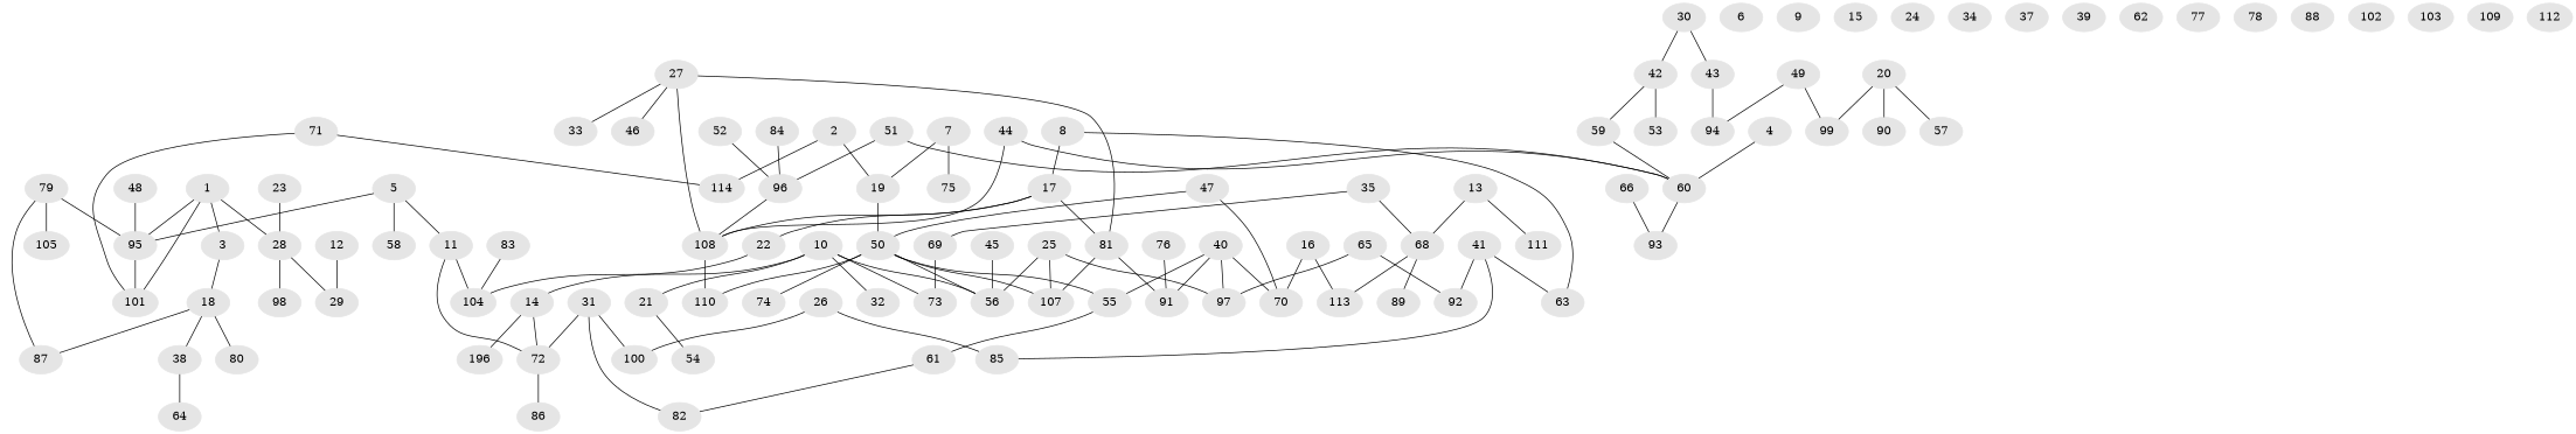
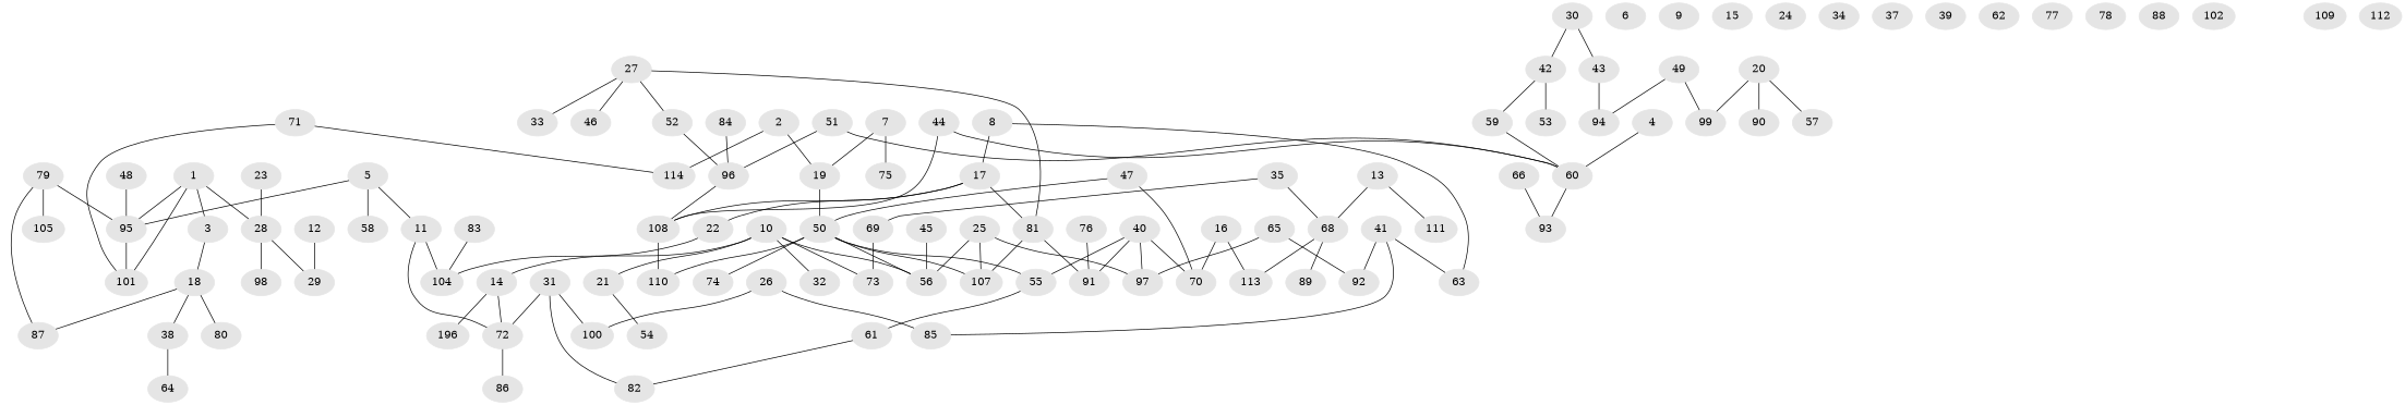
  graph {
    node [color=gray90 style=filled]
    1
    3
    28
    95
    101
    18
    29
    98
    2
    19
    114
    50
    38
    80
    87
    4
    60
    93
    5
    11
    58
    72
    104
    6
    7
    75
    8
    17
    63
    22
    81
    108
    9
    10
    14
    21
    32
    56
    73
    n40 [label=196]
    54
    86
    12
    13
    68
    111
    113
    89
    15
    16
    70
    107
    91
    110
    64
    55
    74
    20
    57
    90
    99
    23
    24
    25
    97
    26
    85
    100
    27
    33
    46
    52
    96
    30
    42
    43
    53
    59
    94
    31
    82
    34
    35
    69
    37
    39
    40
    61
    41
    92
    44
    45
    47
    48
    49
    51
    62
    65
    66
    71
    76
    77
    78
    79
    105
    83
    84
    88
    102
-   103
    109
    112
    1 -- 3
    1 -- 28
    1 -- 95
    1 -- 101
    3 -- 18
    28 -- 29
    28 -- 98
    95 -- 101
    18 -- 38
    18 -- 80
    18 -- 87
    2 -- 19
    2 -- 114
    19 -- 50
    50 -- 56
    50 -- 107
    50 -- 110
    50 -- 55
    50 -- 74
    38 -- 64
    4 -- 60
    60 -- 93
    5 -- 95
    5 -- 11
    5 -- 58
    11 -- 72
    11 -- 104
    72 -- 86
    7 -- 19
    7 -- 75
    8 -- 17
    8 -- 63
    17 -- 22
    17 -- 81
    17 -- 108
    22 -- 104
    81 -- 107
    81 -- 91
    108 -- 110
    10 -- 14
    10 -- 21
    10 -- 32
    10 -- 56
    10 -- 73
    14 -- 72
    14 -- n40
    21 -- 54
    12 -- 29
    13 -- 68
    13 -- 111
    68 -- 113
    68 -- 89
    16 -- 113
    16 -- 70
    55 -- 61
    20 -- 57
    20 -- 90
    20 -- 99
    23 -- 28
    25 -- 56
    25 -- 107
    25 -- 97
    26 -- 85
    26 -- 100
    27 -- 81
    27 -- 33
    27 -- 46
-   27 -- 108
+   27 -- 52
    52 -- 96
    96 -- 108
    30 -- 42
    30 -- 43
    42 -- 53
    42 -- 59
    43 -- 94
    59 -- 60
    31 -- 72
    31 -- 100
    31 -- 82
    35 -- 68
    35 -- 69
    69 -- 73
    40 -- 70
    40 -- 91
    40 -- 55
    40 -- 97
    61 -- 82
    41 -- 63
    41 -- 85
    41 -- 92
    44 -- 60
    44 -- 108
    45 -- 56
    47 -- 50
    47 -- 70
    48 -- 95
    49 -- 99
    49 -- 94
    51 -- 60
    51 -- 96
    65 -- 97
    65 -- 92
    66 -- 93
    71 -- 101
    71 -- 114
    76 -- 91
    79 -- 95
    79 -- 87
    79 -- 105
    83 -- 104
    84 -- 96
  }
